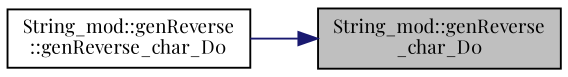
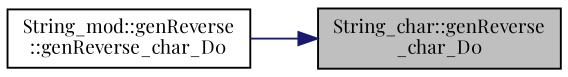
  digraph {
    rankdir=RL
    fontname="Playfair Display"
    node [color=black fontname="Playfair Display" fontsize=10 shape=record style=filled]
-   n1 [fillcolor=grey75 fontcolor=black height=0.2 label="String_mod::genReverse\l_char_D0" width=0.4]
+   n1 [fillcolor=grey75 fontcolor=black height=0.2 label="String_char::genReverse\l_char_D0" width=0.4]
    n2 [fillcolor=white height=0.2 label="String_mod::genReverse\l::genReverse_char_D0" width=0.4]
    n1 -> n2 [color=midnightblue dir=back fontname="Playfair Display" fontsize=10 labelfontname=Helvetica labelfontsize=10 style=solid]
  }
